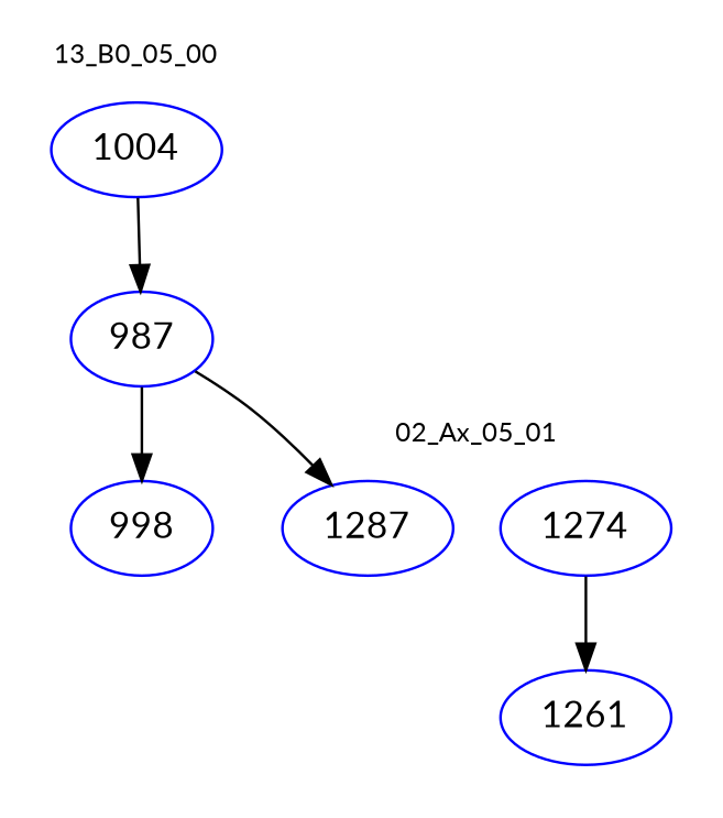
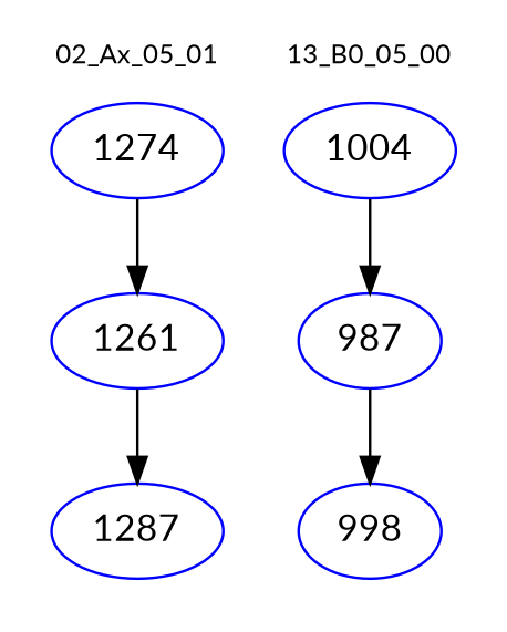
  digraph {
    fontname=Lato
    node [color=blue fontname=Lato]
    edge [color=black fontname=Lato]
    n1 [label=1274]
    n2 [label=1261]
    n3 [label=1287]
    n4 [label=1004]
    n5 [label=987]
    n6 [label=998]
    subgraph cluster_1 {
      color=white
      fontsize=10
      label="02_Ax_05_01"
      n1
      n2
      n3
    }
    subgraph cluster_2 {
      color=white
      fontsize=10
      label="13_B0_05_00"
      n4
      n5
      n6
    }
    n1 -> n2
-   n5 -> n3
+   n2 -> n3
    n4 -> n5
    n5 -> n6
  }
